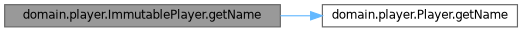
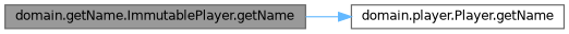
  digraph {
    rankdir=LR
    node [fontname=Helvetica fontsize=10 shape=box style=filled]
-   n1 [color=gray40 fillcolor=grey60 fontcolor=black height=0.2 label="domain.player.ImmutablePlayer.getName" width=0.4]
+   n1 [color=gray40 fillcolor=grey60 fontcolor=black height=0.2 label="domain.getName.ImmutablePlayer.getName" width=0.4]
    n2 [color=grey40 fillcolor=white height=0.2 label="domain.player.Player.getName" width=0.4]
    n1 -> n2 [color=steelblue1 fontname=Helvetica fontsize=10 labelfontname=Helvetica labelfontsize=10 style=solid]
  }
